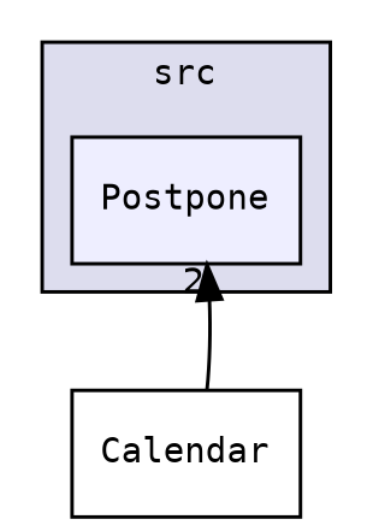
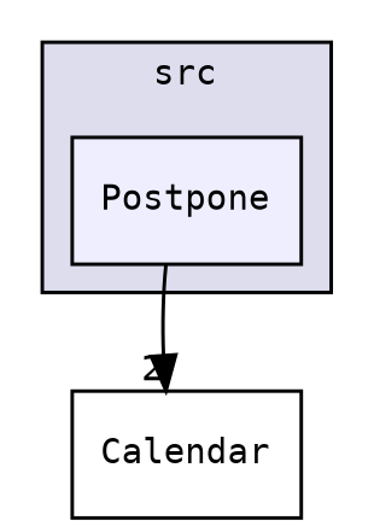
  digraph {
    compound=true
    fontname="DejaVu Sans Mono"
    node [fontname="DejaVu Sans Mono" fontsize=10 shape=box]
    n1 [fillcolor="#eeeeff" label=Postpone pencolor=black style=filled]
    n2 [label=Calendar]
    subgraph cluster_1 {
      bgcolor="#ddddee"
      fontsize=10
      label=src
      pencolor=black
      n1
    }
-   n2 -> n1 [headlabel=2 labeldistance=1.5 labelfontname=Helvetica labelfontsize=10 fontname="DejaVu Sans Mono"]
+   n1 -> n2 [headlabel=2 labeldistance=1.5 labelfontname=Helvetica labelfontsize=10 fontname="DejaVu Sans Mono"]
  }
